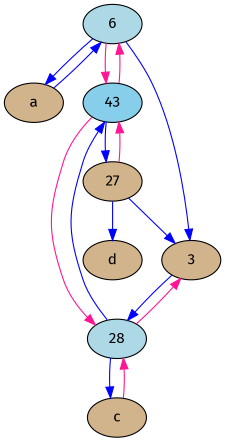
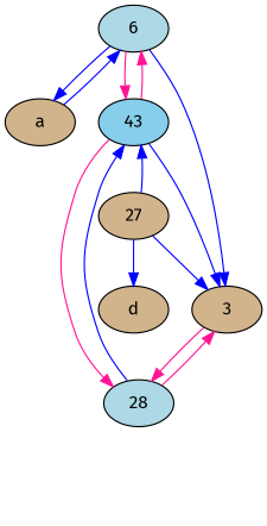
  digraph {
    fontname="Fira Sans"
    node [fillcolor=tan fontname="Fira Sans" style=filled]
    edge [color=blue fontname="Fira Sans"]
    6 [fillcolor=lightblue]
    a
    n3 [fillcolor=skyblue label=43]
    3
    n5 [fillcolor=lightblue label=28]
-   c
    27
    d
    6 -> a
    6 -> n3 [color=deeppink]
    6 -> 3
    a -> 6
    n3 -> 6 [color=deeppink]
    n3 -> n5 [color=deeppink]
-   n3 -> 27
-   3 -> n5
+   n3 -> 3
+   3 -> n5 [color=deeppink]
    n5 -> n3
    n5 -> 3 [color=deeppink]
-   n5 -> c
-   c -> n5 [color=deeppink]
-   27 -> n3 [color=deeppink]
+   27 -> n3
    27 -> 3
    27 -> d
  }
